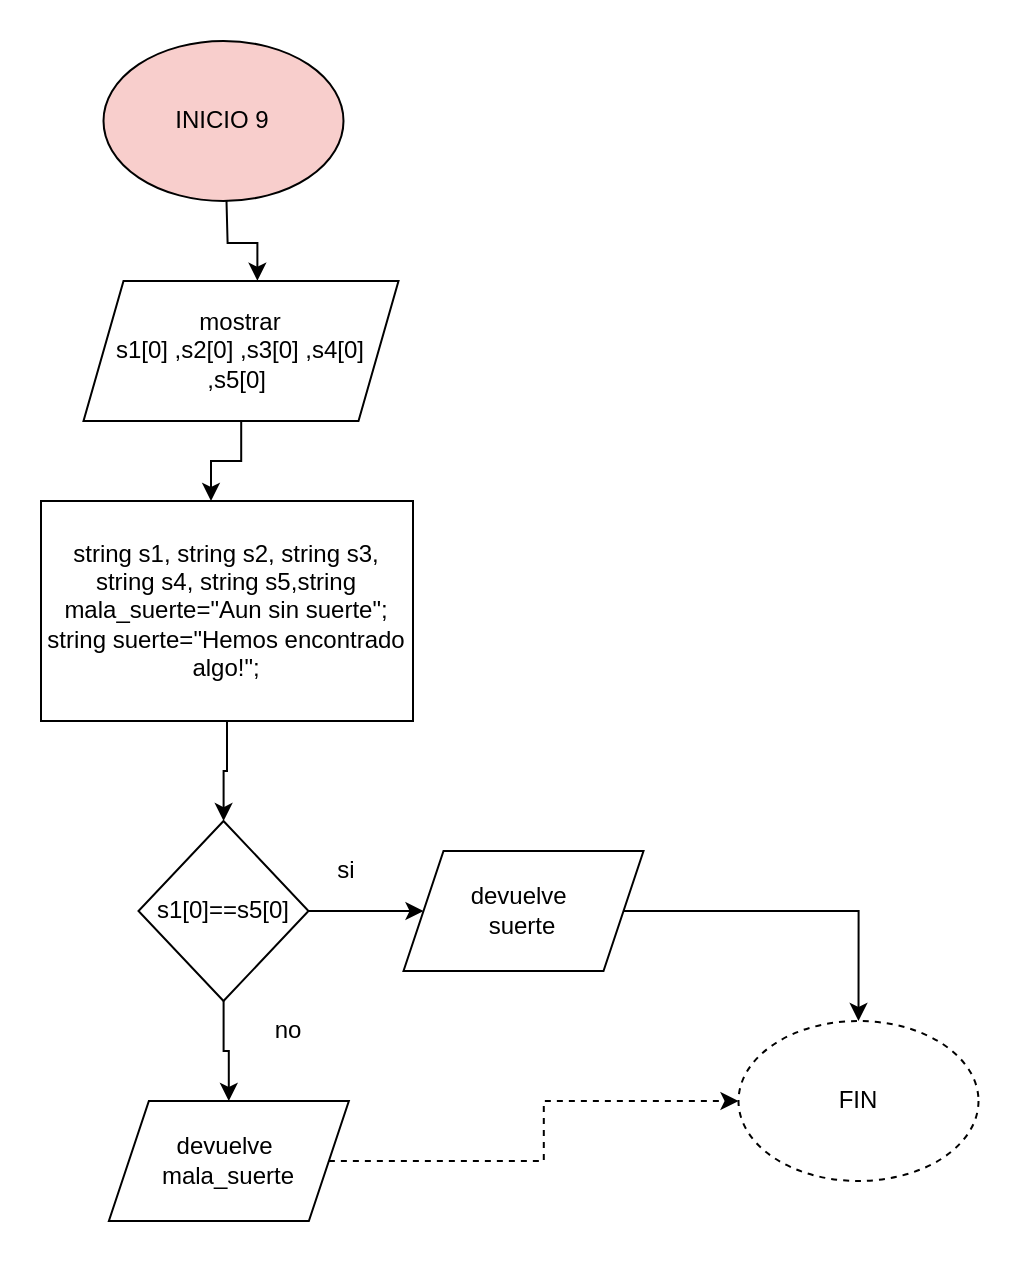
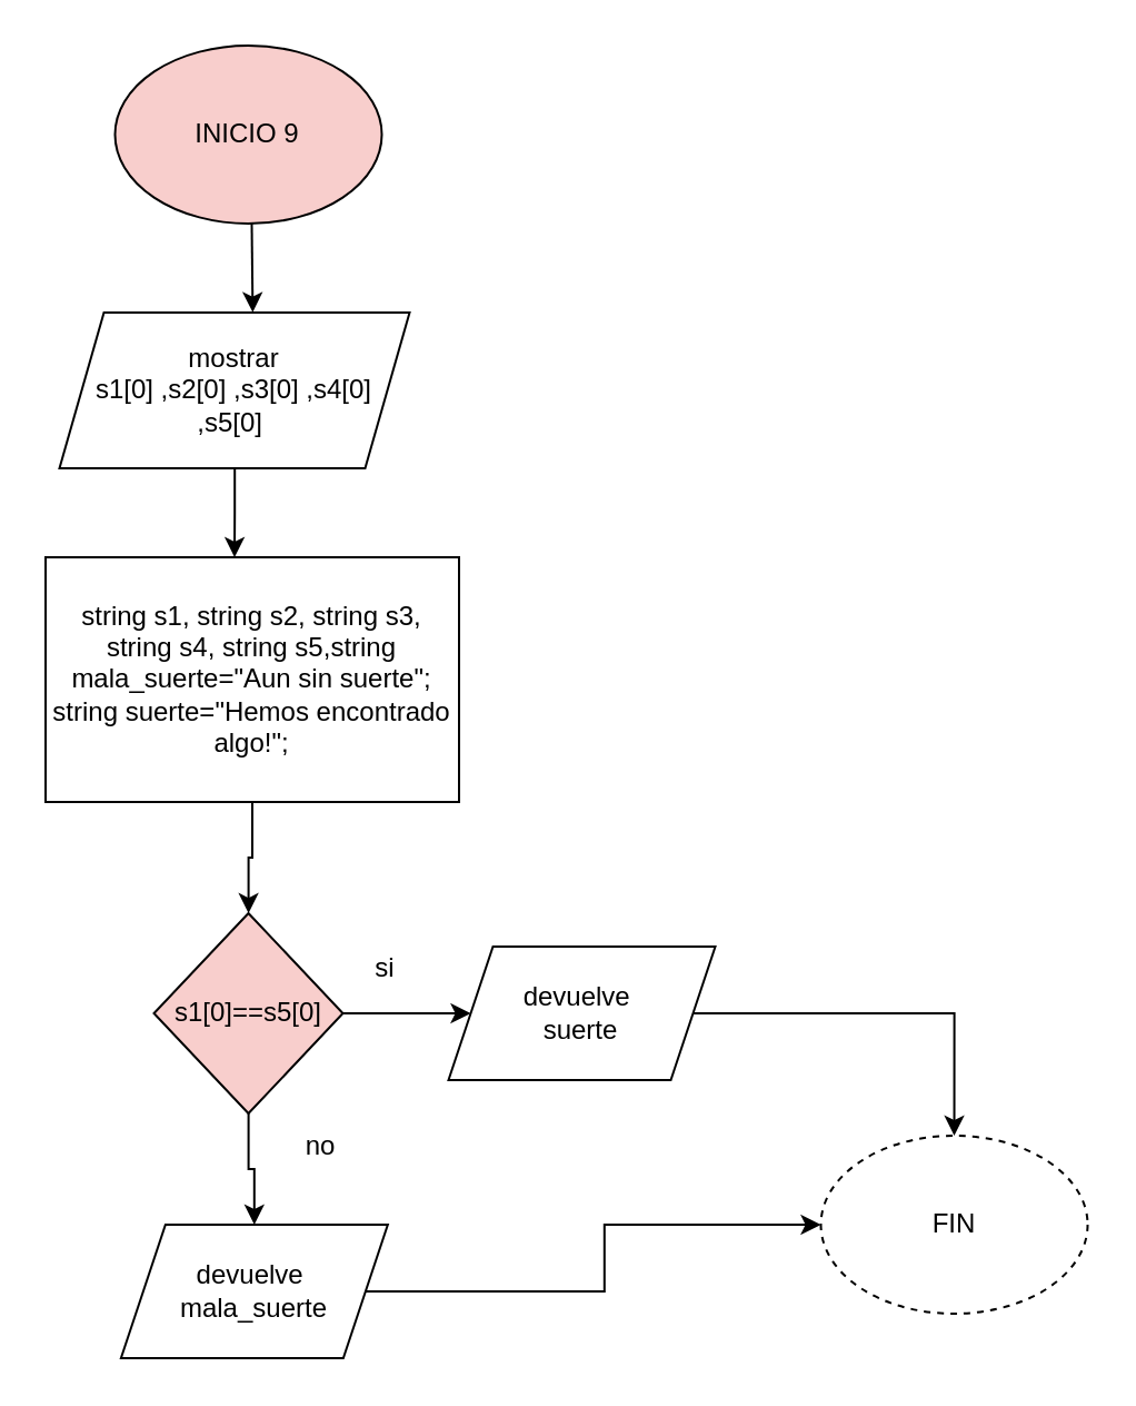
  <mxCell id="0" />
  <mxCell id="1" parent="0" />
  <mxCell id="2" value="" style="edgeStyle=orthogonalEdgeStyle;rounded=0;orthogonalLoop=1;jettySize=auto;html=1;" edge="1" parent="1" source="3" target="9"><mxGeometry relative="1" as="geometry" /></mxCell>
  <mxCell id="3" value="string s1, string s2, string s3, string s4, string s5,&lt;span style=&quot;background-color: initial;&quot;&gt;string mala_suerte=&quot;Aun sin suerte&quot;;&lt;/span&gt;&lt;div&gt;string suerte=&quot;Hemos encontrado algo!&quot;;&lt;/div&gt;" style="rounded=0;whiteSpace=wrap;html=1;" vertex="1" parent="1"><mxGeometry x="20" y="250" width="186" height="110" as="geometry" /></mxCell>
- <mxCell id="4" value="mostrar&lt;div&gt;s1[0] ,s2[0] ,s3[0] ,s4[0] ,s5[0]&amp;nbsp;&lt;/div&gt;" style="shape=parallelogram;perimeter=parallelogramPerimeter;whiteSpace=wrap;html=1;fixedSize=1;" vertex="1" parent="1"><mxGeometry x="41.25" y="140" width="157.5" height="70" as="geometry" /></mxCell>
+ <mxCell id="4" value="mostrar&lt;div&gt;s1[0] ,s2[0] ,s3[0] ,s4[0] ,s5[0]&amp;nbsp;&lt;/div&gt;" style="shape=parallelogram;perimeter=parallelogramPerimeter;whiteSpace=wrap;html=1;fixedSize=1;" vertex="1" parent="1"><mxGeometry x="26.25" y="140" width="157.5" height="70" as="geometry" /></mxCell>
  <mxCell id="5" style="edgeStyle=orthogonalEdgeStyle;rounded=0;orthogonalLoop=1;jettySize=auto;html=1;entryX=0.457;entryY=0;entryDx=0;entryDy=0;entryPerimeter=0;" edge="1" parent="1" source="4" target="3"><mxGeometry relative="1" as="geometry" /></mxCell>
  <mxCell id="6" style="edgeStyle=orthogonalEdgeStyle;rounded=0;orthogonalLoop=1;jettySize=auto;html=1;entryX=0.552;entryY=-0.002;entryDx=0;entryDy=0;entryPerimeter=0;" edge="1" parent="1" target="4"><mxGeometry relative="1" as="geometry"><mxPoint x="112.75" y="100" as="sourcePoint" /></mxGeometry></mxCell>
  <mxCell id="7" value="" style="edgeStyle=orthogonalEdgeStyle;rounded=0;orthogonalLoop=1;jettySize=auto;html=1;" edge="1" parent="1" source="9" target="11"><mxGeometry relative="1" as="geometry" /></mxCell>
  <mxCell id="8" value="" style="edgeStyle=orthogonalEdgeStyle;rounded=0;orthogonalLoop=1;jettySize=auto;html=1;" edge="1" parent="1" source="9" target="13"><mxGeometry relative="1" as="geometry" /></mxCell>
- <mxCell id="9" value="s1[0]==s5[0]" style="rhombus;whiteSpace=wrap;html=1;rounded=0;" vertex="1" parent="1"><mxGeometry x="68.75" y="410" width="85" height="90" as="geometry" /></mxCell>
+ <mxCell id="9" value="s1[0]==s5[0]" style="rhombus;whiteSpace=wrap;html=1;rounded=0;fillColor=#f8cecc;" vertex="1" parent="1"><mxGeometry x="68.75" y="410" width="85" height="90" as="geometry" /></mxCell>
  <mxCell id="10" style="edgeStyle=orthogonalEdgeStyle;rounded=0;orthogonalLoop=1;jettySize=auto;html=1;" edge="1" parent="1" source="11" target="17"><mxGeometry relative="1" as="geometry" /></mxCell>
  <mxCell id="11" value="devuelve&amp;nbsp;&lt;div&gt;suerte&lt;/div&gt;" style="shape=parallelogram;perimeter=parallelogramPerimeter;whiteSpace=wrap;html=1;fixedSize=1;rounded=0;" vertex="1" parent="1"><mxGeometry x="201.25" y="425" width="120" height="60" as="geometry" /></mxCell>
- <mxCell id="12" style="edgeStyle=orthogonalEdgeStyle;rounded=0;orthogonalLoop=1;jettySize=auto;html=1;entryX=0;entryY=0.5;entryDx=0;entryDy=0;dashed=1;" edge="1" parent="1" source="13" target="17"><mxGeometry relative="1" as="geometry" /></mxCell>
+ <mxCell id="12" style="edgeStyle=orthogonalEdgeStyle;rounded=0;orthogonalLoop=1;jettySize=auto;html=1;entryX=0;entryY=0.5;entryDx=0;entryDy=0;" edge="1" parent="1" source="13" target="17"><mxGeometry relative="1" as="geometry" /></mxCell>
  <mxCell id="13" value="devuelve&amp;nbsp;&lt;div&gt;mala_suerte&lt;/div&gt;" style="shape=parallelogram;perimeter=parallelogramPerimeter;whiteSpace=wrap;html=1;fixedSize=1;rounded=0;" vertex="1" parent="1"><mxGeometry x="53.93" y="550" width="120" height="60" as="geometry" /></mxCell>
  <mxCell id="14" value="si" style="text;html=1;align=center;verticalAlign=middle;whiteSpace=wrap;rounded=0;" vertex="1" parent="1"><mxGeometry x="142.5" y="420" width="60" height="30" as="geometry" /></mxCell>
  <mxCell id="15" value="no" style="text;html=1;align=center;verticalAlign=middle;whiteSpace=wrap;rounded=0;" vertex="1" parent="1"><mxGeometry x="113.93" y="500" width="60" height="30" as="geometry" /></mxCell>
  <mxCell id="16" value="INICIO 9" style="ellipse;whiteSpace=wrap;html=1;fillColor=#f8cecc;" vertex="1" parent="1"><mxGeometry x="51.25" y="20" width="120" height="80" as="geometry" /></mxCell>
  <mxCell id="17" value="FIN" style="ellipse;whiteSpace=wrap;html=1;dashed=1;" vertex="1" parent="1"><mxGeometry x="368.75" y="510" width="120" height="80" as="geometry" /></mxCell>
